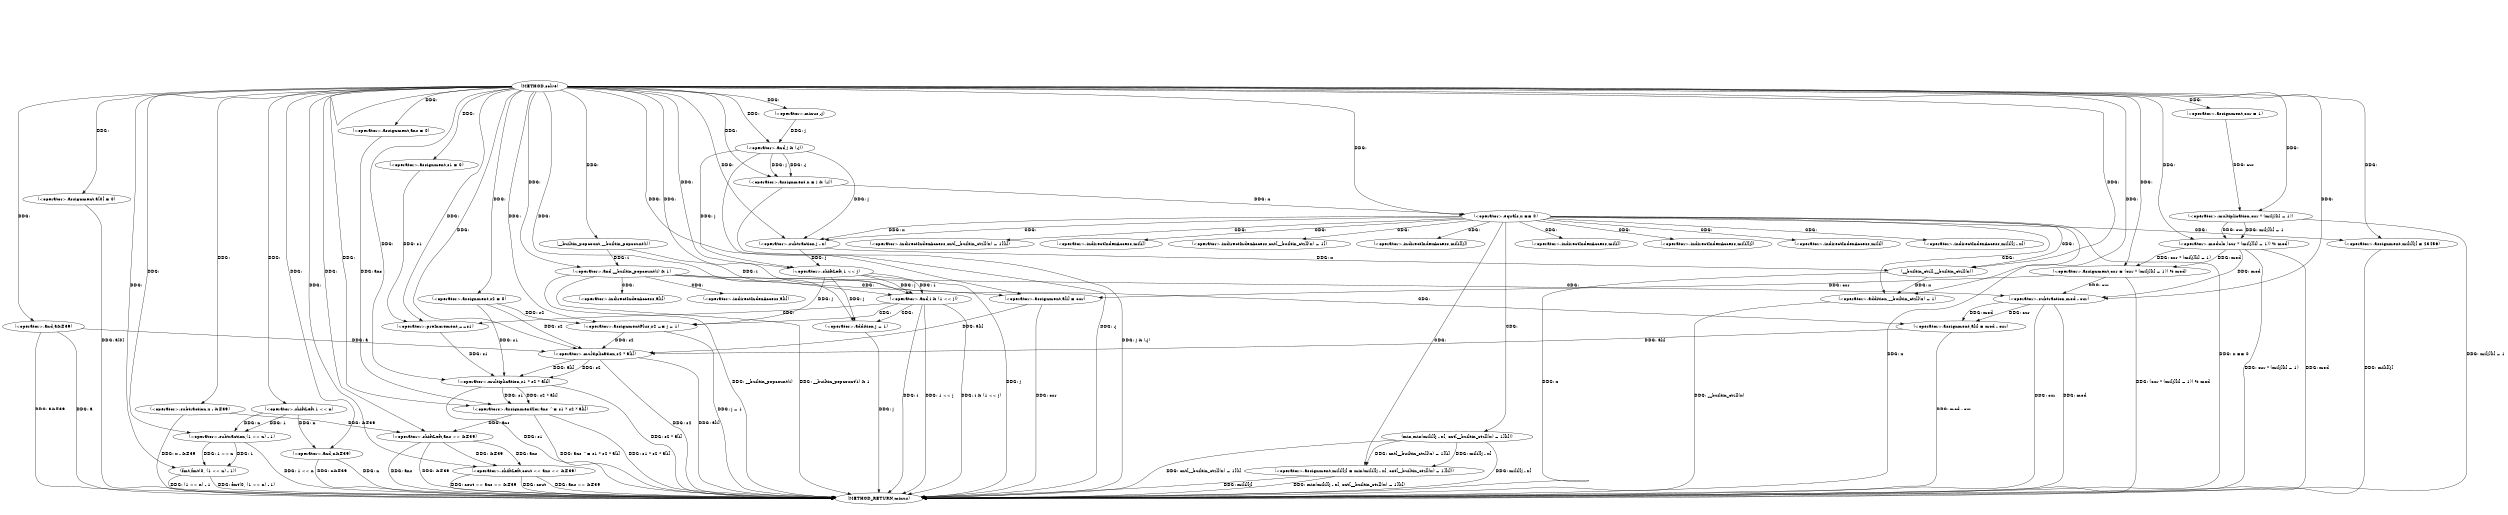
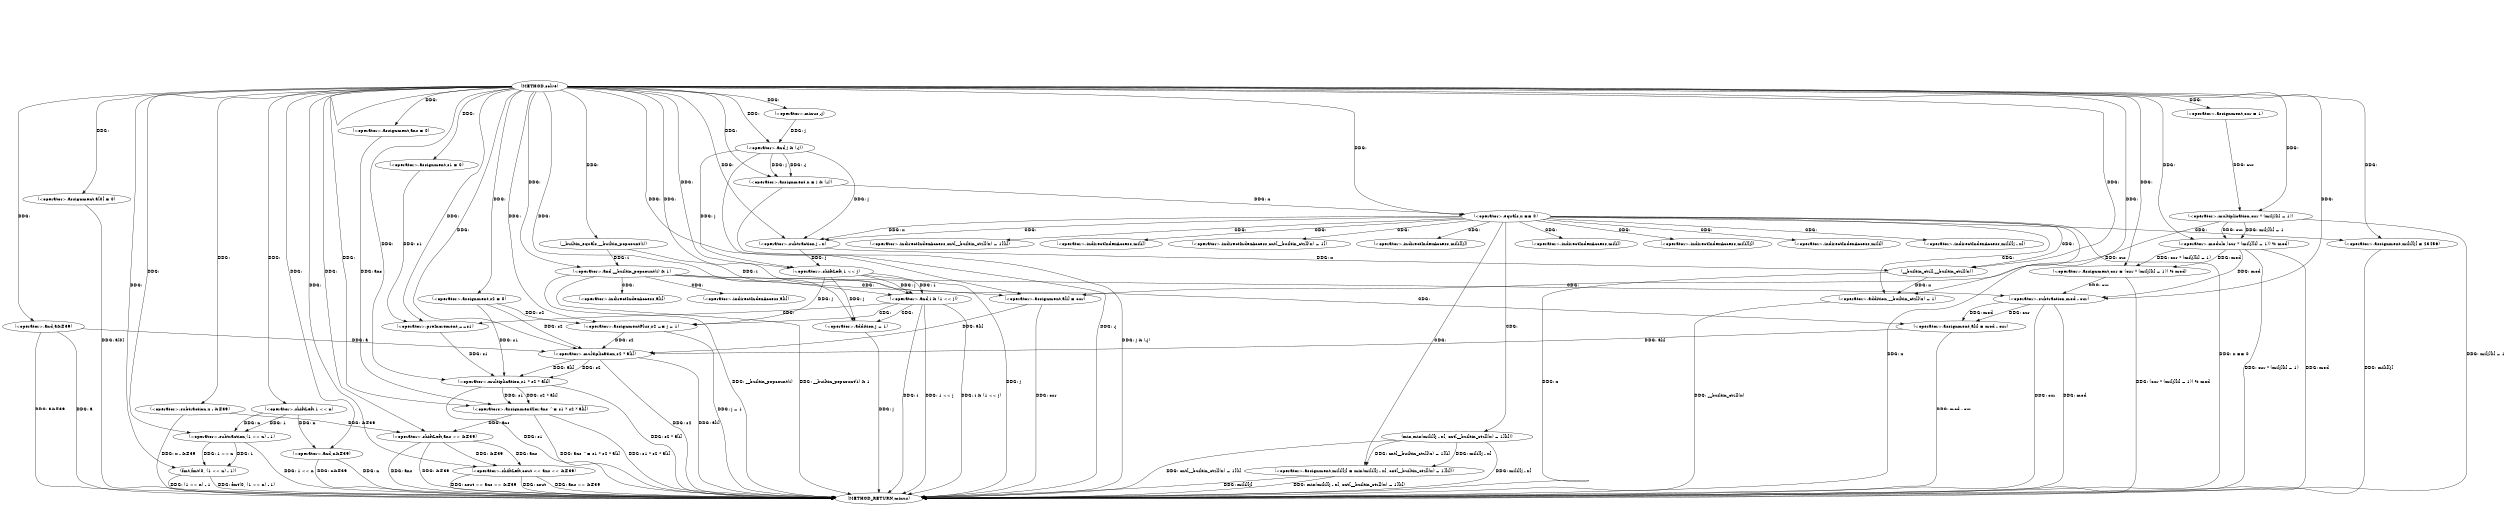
  digraph {
    n1 [label="(METHOD,solve)"]
    n2 [label="(<operator>.subtraction,x - &#39)"]
    n3 [label="(<operator>.and,a&#39)"]
    n4 [label="(<operator>.assignment,a[0] = 0)"]
    n5 [label="(fmt,fmt(0, (1 << n) - 1))"]
    n6 [label="(<operator>.assignment,ans = 0)"]
    n7 [label="(<operator>.shiftLeft,cout << ans << &#39)"]
    n8 [label="(<operator>.and,n&#39)"]
    n9 [label="(<operator>.assignment,x = j & (-j))"]
    n10 [label="(<operator>.assignment,cur = 1)"]
    n11 [label="(<operator>.assignment,cur = (cur * (mi[j][i] + 1)) % mod)"]
    n12 [label="(<operator>.assignment,s1 = 0)"]
    n13 [label="(<operator>.assignment,s2 = 0)"]
    n14 [label="(<operators>.assignmentXor,ans ^= s1 * s2 * a[i])"]
    n15 [label="(<operator>.equals,x == 0)"]
    n16 [label="(<operator>.assignment,mi[i][j] = 23456)"]
    n17 [label="(<operator>.and,__builtin_popcount(i) & 1)"]
    n18 [label="(<operator>.assignment,a[i] = cur)"]
    n19 [label="(<operator>.subtraction,(1 << n) - 1)"]
    n20 [label="(<operator>.and,i & (1 << j))"]
    n21 [label="(<operator>.shiftLeft,ans << &#39)"]
    n22 [label="(<operator>.and,j & (-j))"]
    n23 [label="(<operator>.modulo,(cur * (mi[j][i] + 1)) % mod)"]
    n24 [label="(<operator>.shiftLeft,1 << n)"]
    n25 [label="(<operator>.preIncrement,++s1)"]
    n26 [label="(<operator>.assignmentPlus,s2 += j + 1)"]
    n27 [label="(<operator>.multiplication,s1 * s2 * a[i])"]
    n28 [label="(<operator>.minus,-j)"]
    n29 [label="(<operator>.multiplication,cur * (mi[j][i] + 1))"]
-   n30 [label="(__builtin_popcount,__builtin_popcount(i))"]
+   n30 [label="(__builtin_equals,__builtin_popcount(i))"]
    n31 [label="(<operator>.shiftLeft,1 << j)"]
    n32 [label="(<operator>.multiplication,s2 * a[i])"]
    n33 [label="(<operator>.subtraction,mod - cur)"]
    n34 [label="(<operator>.addition,j + 1)"]
    n35 [label="(<operator>.subtraction,j - x)"]
    n36 [label="(<operator>.addition,__builtin_ctzll(x) + 1)"]
    n37 [label="(__builtin_ctzll,__builtin_ctzll(x))"]
    n38 [label="(METHOD_RETURN,minus)"]
    n39 [label="(<operator>.assignment,mi[i][j] = min(mi[i][j - x], cnt[__builtin_ctzll(x) + 1][i]))"]
    n40 [label="(min,min(mi[i][j - x], cnt[__builtin_ctzll(x) + 1][i]))"]
    n41 [label="(<operator>.indirectIndexAccess,mi[i][j])"]
    n42 [label="(<operator>.indirectIndexAccess,mi[i])"]
    n43 [label="(<operator>.indirectIndexAccess,mi[i][j])"]
    n44 [label="(<operator>.indirectIndexAccess,mi[i])"]
    n45 [label="(<operator>.indirectIndexAccess,mi[i][j - x])"]
    n46 [label="(<operator>.indirectIndexAccess,cnt[__builtin_ctzll(x) + 1][i])"]
    n47 [label="(<operator>.indirectIndexAccess,mi[i])"]
    n48 [label="(<operator>.indirectIndexAccess,cnt[__builtin_ctzll(x) + 1])"]
    n49 [label="(<operator>.assignment,a[i] = mod - cur)"]
    n50 [label="(<operator>.indirectIndexAccess,a[i])"]
    n51 [label="(<operator>.indirectIndexAccess,a[i])"]
    n1 -> n2 [label="DDG: "]
    n1 -> n3 [label="DDG: "]
    n1 -> n4 [label="DDG: "]
    n1 -> n5 [label="DDG: "]
    n1 -> n6 [label="DDG: "]
    n1 -> n7 [label="DDG: "]
    n1 -> n8 [label="DDG: "]
    n1 -> n9 [label="DDG: "]
    n1 -> n10 [label="DDG: "]
    n1 -> n11 [label="DDG: "]
    n1 -> n12 [label="DDG: "]
    n1 -> n13 [label="DDG: "]
    n1 -> n14 [label="DDG: "]
    n1 -> n15 [label="DDG: "]
    n1 -> n16 [label="DDG: "]
    n1 -> n17 [label="DDG: "]
    n1 -> n18 [label="DDG: "]
    n1 -> n19 [label="DDG: "]
    n1 -> n20 [label="DDG: "]
    n1 -> n21 [label="DDG: "]
    n1 -> n22 [label="DDG: "]
    n1 -> n23 [label="DDG: "]
    n1 -> n24 [label="DDG: "]
    n1 -> n25 [label="DDG: "]
    n1 -> n26 [label="DDG: "]
    n1 -> n27 [label="DDG: "]
    n1 -> n28 [label="DDG: "]
    n1 -> n29 [label="DDG: "]
    n1 -> n30 [label="DDG: "]
    n1 -> n31 [label="DDG: "]
    n1 -> n32 [label="DDG: "]
    n1 -> n33 [label="DDG: "]
    n1 -> n34 [label="DDG: "]
    n1 -> n35 [label="DDG: "]
    n1 -> n36 [label="DDG: "]
    n1 -> n37 [label="DDG: "]
    n2 -> n21 [label="DDG: &#39"]
    n2 -> n38 [label="DDG: x - &#39"]
    n3 -> n32 [label="DDG: a"]
    n3 -> n38 [label="DDG: a"]
    n3 -> n38 [label="DDG: a&#39"]
    n4 -> n38 [label="DDG: a[0]"]
    n5 -> n38 [label="DDG: (1 << n) - 1"]
    n5 -> n38 [label="DDG: fmt(0, (1 << n) - 1)"]
    n6 -> n14 [label="DDG: ans"]
    n7 -> n38 [label="DDG: ans << &#39"]
    n7 -> n38 [label="DDG: cout << ans << &#39"]
    n7 -> n38 [label="DDG: cout"]
    n8 -> n38 [label="DDG: n"]
    n8 -> n38 [label="DDG: n&#39"]
    n9 -> n15 [label="DDG: x"]
    n9 -> n38 [label="DDG: j & (-j)"]
    n10 -> n29 [label="DDG: cur"]
-   n11 -> n18 [label="DDG: cur"]
+   n29 -> n18 [label="DDG: cur"]
    n11 -> n33 [label="DDG: cur"]
    n11 -> n38 [label="DDG: (cur * (mi[j][i] + 1)) % mod"]
    n12 -> n25 [label="DDG: s1"]
    n13 -> n26 [label="DDG: s2"]
    n13 -> n27 [label="DDG: s1"]
    n13 -> n32 [label="DDG: s2"]
    n14 -> n21 [label="DDG: ans"]
    n14 -> n38 [label="DDG: s1 * s2 * a[i]"]
    n14 -> n38 [label="DDG: ans ^= s1 * s2 * a[i]"]
    n15 -> n16 [label="CDG: "]
    n15 -> n35 [label="DDG: x"]
    n15 -> n35 [label="CDG: "]
    n15 -> n36 [label="CDG: "]
    n15 -> n37 [label="CDG: "]
    n15 -> n38 [label="DDG: x"]
    n15 -> n38 [label="DDG: x == 0"]
    n15 -> n39 [label="CDG: "]
    n15 -> n40 [label="CDG: "]
    n15 -> n41 [label="CDG: "]
    n15 -> n42 [label="CDG: "]
    n15 -> n43 [label="CDG: "]
    n15 -> n44 [label="CDG: "]
    n15 -> n45 [label="CDG: "]
    n15 -> n46 [label="CDG: "]
    n15 -> n47 [label="CDG: "]
    n15 -> n48 [label="CDG: "]
    n16 -> n38 [label="DDG: mi[i][j]"]
    n17 -> n18 [label="CDG: "]
    n17 -> n33 [label="CDG: "]
    n17 -> n38 [label="DDG: __builtin_popcount(i)"]
    n17 -> n38 [label="DDG: __builtin_popcount(i) & 1"]
    n17 -> n49 [label="CDG: "]
    n17 -> n50 [label="CDG: "]
    n17 -> n51 [label="CDG: "]
    n18 -> n32 [label="DDG: a[i]"]
    n18 -> n38 [label="DDG: cur"]
    n19 -> n5 [label="DDG: 1"]
    n19 -> n5 [label="DDG: 1 << n"]
    n19 -> n38 [label="DDG: 1 << n"]
    n20 -> n25 [label="CDG: "]
    n20 -> n26 [label="CDG: "]
    n20 -> n34 [label="CDG: "]
    n20 -> n38 [label="DDG: i"]
    n20 -> n38 [label="DDG: 1 << j"]
    n20 -> n38 [label="DDG: i & (1 << j)"]
    n21 -> n7 [label="DDG: &#39"]
    n21 -> n7 [label="DDG: ans"]
    n21 -> n38 [label="DDG: ans"]
    n21 -> n38 [label="DDG: &#39"]
    n22 -> n9 [label="DDG: j"]
    n22 -> n9 [label="DDG: -j"]
    n22 -> n31 [label="DDG: j"]
    n22 -> n35 [label="DDG: j"]
    n22 -> n38 [label="DDG: -j"]
    n23 -> n11 [label="DDG: cur * (mi[j][i] + 1)"]
    n23 -> n11 [label="DDG: mod"]
    n23 -> n33 [label="DDG: mod"]
    n23 -> n38 [label="DDG: cur * (mi[j][i] + 1)"]
    n23 -> n38 [label="DDG: mod"]
    n24 -> n8 [label="DDG: n"]
    n24 -> n19 [label="DDG: 1"]
    n24 -> n19 [label="DDG: n"]
    n25 -> n27 [label="DDG: s1"]
    n26 -> n32 [label="DDG: s2"]
    n26 -> n38 [label="DDG: j + 1"]
    n27 -> n14 [label="DDG: s1"]
    n27 -> n14 [label="DDG: s2 * a[i]"]
    n27 -> n38 [label="DDG: s1"]
    n27 -> n38 [label="DDG: s2 * a[i]"]
    n28 -> n22 [label="DDG: j"]
    n29 -> n23 [label="DDG: mi[j][i] + 1"]
    n29 -> n23 [label="DDG: cur"]
    n29 -> n38 [label="DDG: mi[j][i] + 1"]
    n30 -> n17 [label="DDG: i"]
    n30 -> n20 [label="DDG: i"]
    n31 -> n20 [label="DDG: j"]
    n31 -> n20 [label="DDG: 1"]
    n31 -> n26 [label="DDG: j"]
    n31 -> n34 [label="DDG: j"]
    n31 -> n38 [label="DDG: j"]
    n32 -> n27 [label="DDG: a[i]"]
    n32 -> n27 [label="DDG: s2"]
    n32 -> n38 [label="DDG: s2"]
    n32 -> n38 [label="DDG: a[i]"]
    n33 -> n38 [label="DDG: mod"]
    n33 -> n38 [label="DDG: cur"]
    n33 -> n49 [label="DDG: mod"]
    n33 -> n49 [label="DDG: cur"]
    n34 -> n38 [label="DDG: j"]
    n35 -> n31 [label="DDG: j"]
    n35 -> n37 [label="DDG: x"]
    n36 -> n38 [label="DDG: __builtin_ctzll(x)"]
    n37 -> n36 [label="DDG: x"]
    n37 -> n38 [label="DDG: x"]
    n39 -> n38 [label="DDG: mi[i][j]"]
    n39 -> n38 [label="DDG: min(mi[i][j - x], cnt[__builtin_ctzll(x) + 1][i])"]
    n40 -> n38 [label="DDG: mi[i][j - x]"]
    n40 -> n38 [label="DDG: cnt[__builtin_ctzll(x) + 1][i]"]
    n40 -> n39 [label="DDG: cnt[__builtin_ctzll(x) + 1][i]"]
    n40 -> n39 [label="DDG: mi[i][j - x]"]
    n49 -> n32 [label="DDG: a[i]"]
    n49 -> n38 [label="DDG: mod - cur"]
  }
